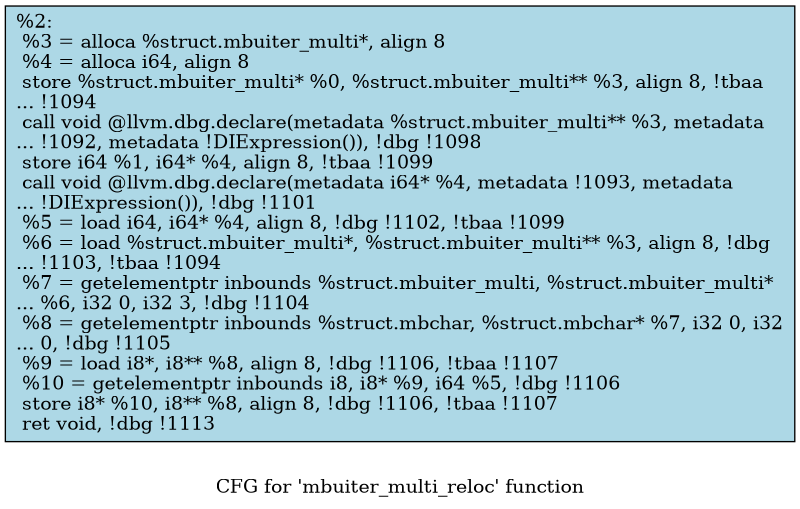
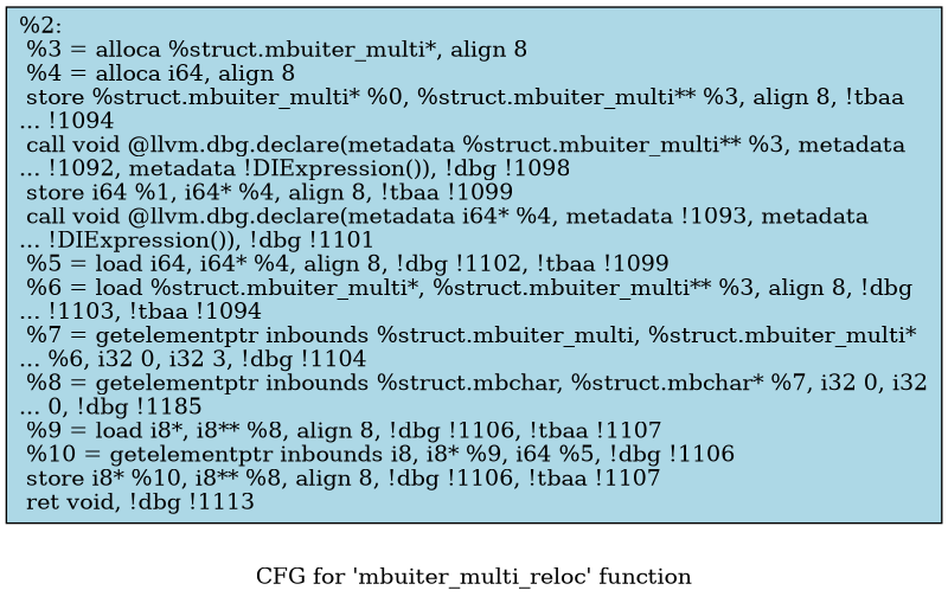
  digraph {
    label="CFG for 'mbuiter_multi_reloc' function"
    rankdir=LR
-   n1 [label="{%2:\l  %3 = alloca %struct.mbuiter_multi*, align 8\l  %4 = alloca i64, align 8\l  store %struct.mbuiter_multi* %0, %struct.mbuiter_multi** %3, align 8, !tbaa\l... !1094\l  call void @llvm.dbg.declare(metadata %struct.mbuiter_multi** %3, metadata\l... !1092, metadata !DIExpression()), !dbg !1098\l  store i64 %1, i64* %4, align 8, !tbaa !1099\l  call void @llvm.dbg.declare(metadata i64* %4, metadata !1093, metadata\l... !DIExpression()), !dbg !1101\l  %5 = load i64, i64* %4, align 8, !dbg !1102, !tbaa !1099\l  %6 = load %struct.mbuiter_multi*, %struct.mbuiter_multi** %3, align 8, !dbg\l... !1103, !tbaa !1094\l  %7 = getelementptr inbounds %struct.mbuiter_multi, %struct.mbuiter_multi*\l... %6, i32 0, i32 3, !dbg !1104\l  %8 = getelementptr inbounds %struct.mbchar, %struct.mbchar* %7, i32 0, i32\l... 0, !dbg !1105\l  %9 = load i8*, i8** %8, align 8, !dbg !1106, !tbaa !1107\l  %10 = getelementptr inbounds i8, i8* %9, i64 %5, !dbg !1106\l  store i8* %10, i8** %8, align 8, !dbg !1106, !tbaa !1107\l  ret void, !dbg !1113\l}" shape=record style=filled fillcolor=lightblue]
+   n1 [label="{%2:\l  %3 = alloca %struct.mbuiter_multi*, align 8\l  %4 = alloca i64, align 8\l  store %struct.mbuiter_multi* %0, %struct.mbuiter_multi** %3, align 8, !tbaa\l... !1094\l  call void @llvm.dbg.declare(metadata %struct.mbuiter_multi** %3, metadata\l... !1092, metadata !DIExpression()), !dbg !1098\l  store i64 %1, i64* %4, align 8, !tbaa !1099\l  call void @llvm.dbg.declare(metadata i64* %4, metadata !1093, metadata\l... !DIExpression()), !dbg !1101\l  %5 = load i64, i64* %4, align 8, !dbg !1102, !tbaa !1099\l  %6 = load %struct.mbuiter_multi*, %struct.mbuiter_multi** %3, align 8, !dbg\l... !1103, !tbaa !1094\l  %7 = getelementptr inbounds %struct.mbuiter_multi, %struct.mbuiter_multi*\l... %6, i32 0, i32 3, !dbg !1104\l  %8 = getelementptr inbounds %struct.mbchar, %struct.mbchar* %7, i32 0, i32\l... 0, !dbg !1185\l  %9 = load i8*, i8** %8, align 8, !dbg !1106, !tbaa !1107\l  %10 = getelementptr inbounds i8, i8* %9, i64 %5, !dbg !1106\l  store i8* %10, i8** %8, align 8, !dbg !1106, !tbaa !1107\l  ret void, !dbg !1113\l}" shape=record style=filled fillcolor=lightblue]
  }
